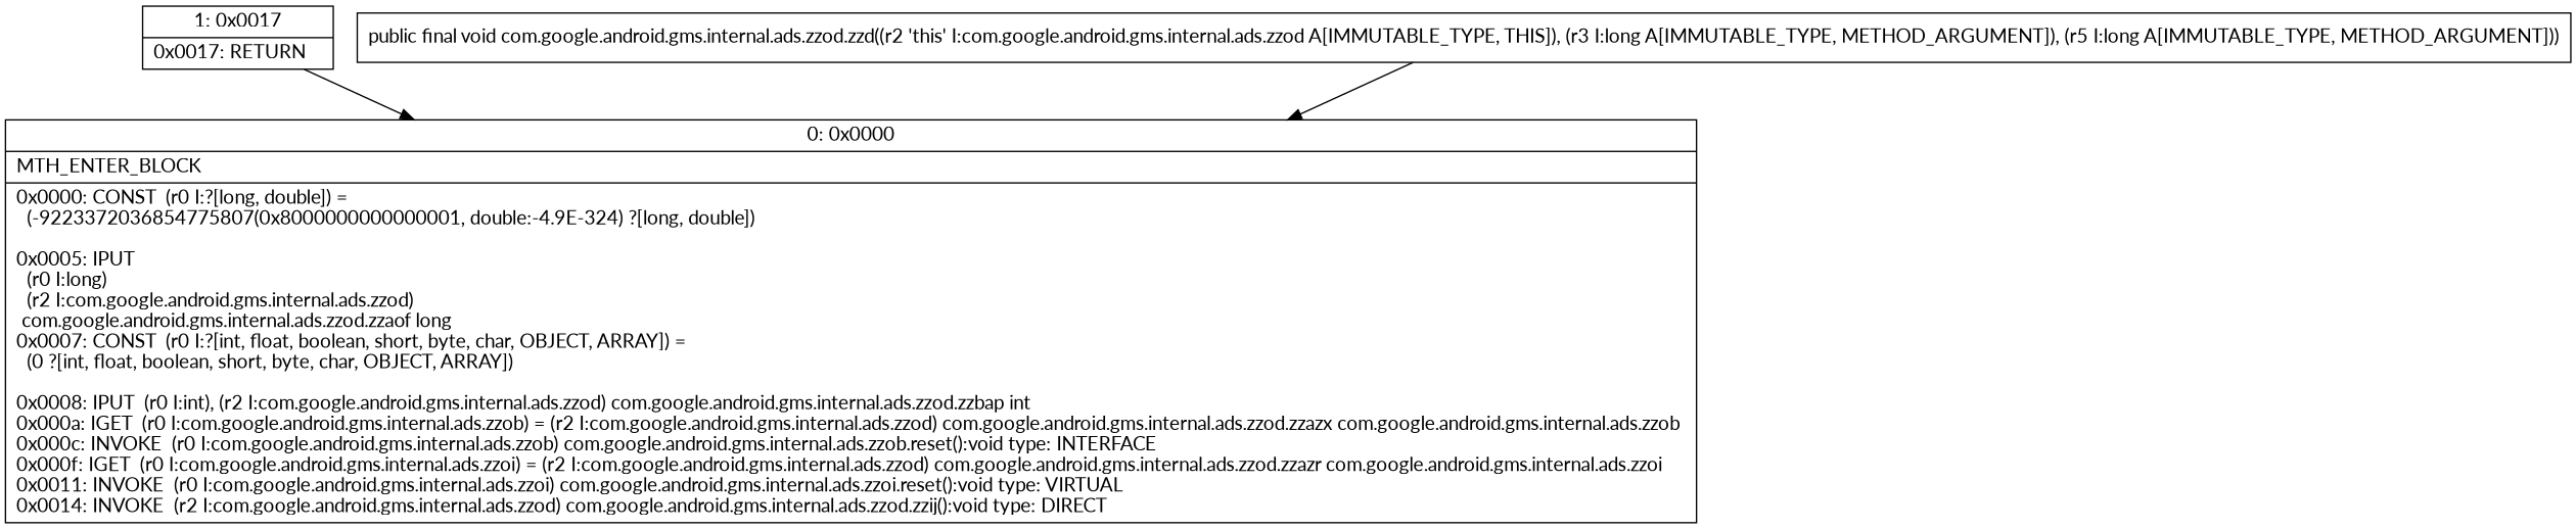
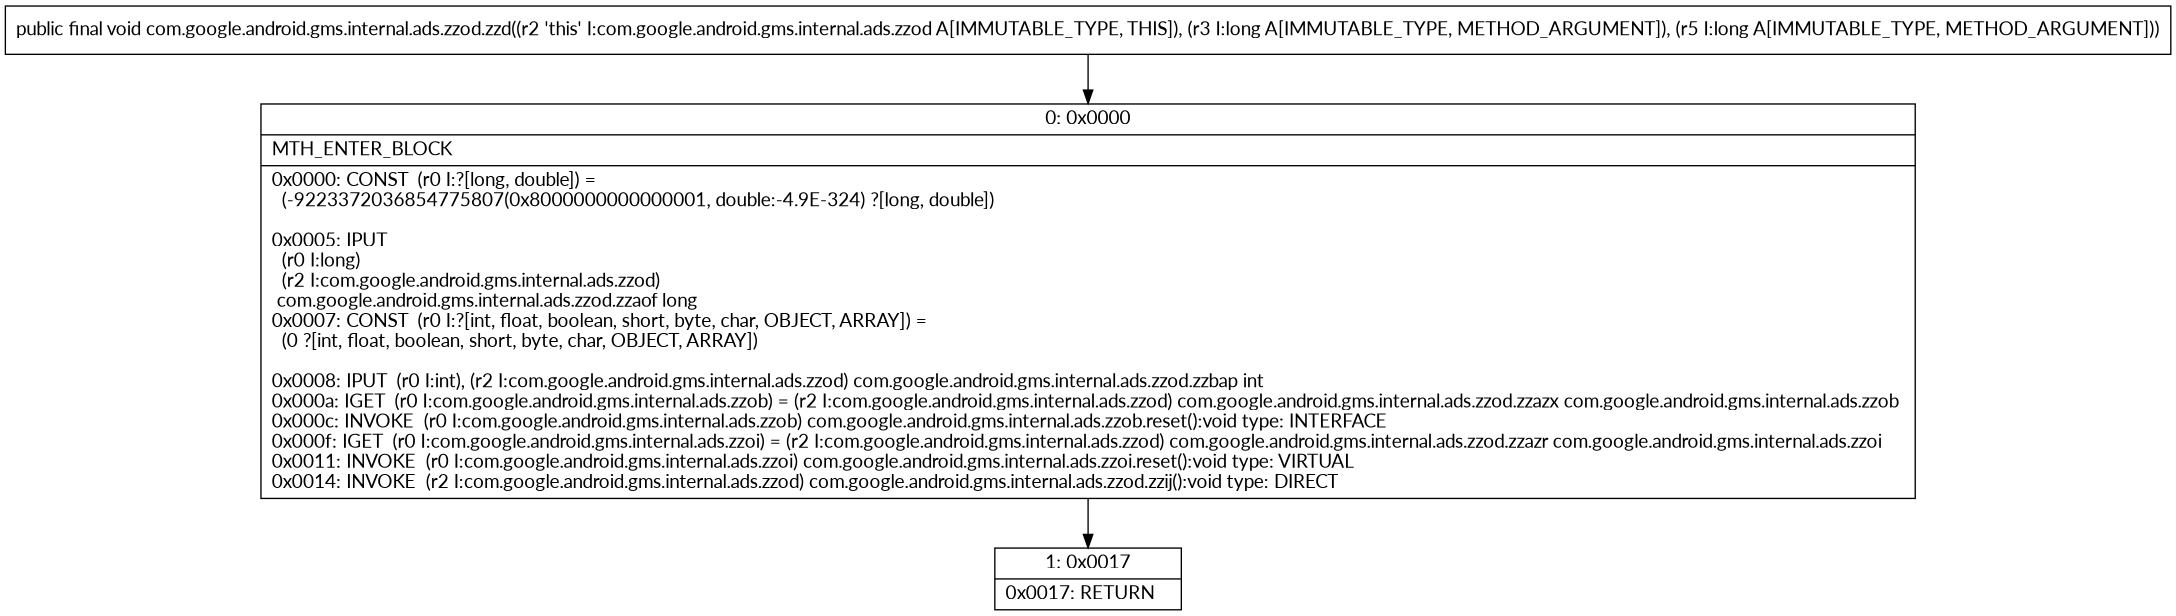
  digraph {
    fontname=Lato
    node [shape=record fontname=Lato]
    edge [fontname=Lato]
    n1 [label="{0\:\ 0x0000|MTH_ENTER_BLOCK\l|0x0000: CONST  (r0 I:?[long, double]) = \l  (\-9223372036854775807(0x8000000000000001, double:\-4.9E\-324) ?[long, double])\l \l0x0005: IPUT  \l  (r0 I:long)\l  (r2 I:com.google.android.gms.internal.ads.zzod)\l com.google.android.gms.internal.ads.zzod.zzaof long \l0x0007: CONST  (r0 I:?[int, float, boolean, short, byte, char, OBJECT, ARRAY]) = \l  (0 ?[int, float, boolean, short, byte, char, OBJECT, ARRAY])\l \l0x0008: IPUT  (r0 I:int), (r2 I:com.google.android.gms.internal.ads.zzod) com.google.android.gms.internal.ads.zzod.zzbap int \l0x000a: IGET  (r0 I:com.google.android.gms.internal.ads.zzob) = (r2 I:com.google.android.gms.internal.ads.zzod) com.google.android.gms.internal.ads.zzod.zzazx com.google.android.gms.internal.ads.zzob \l0x000c: INVOKE  (r0 I:com.google.android.gms.internal.ads.zzob) com.google.android.gms.internal.ads.zzob.reset():void type: INTERFACE \l0x000f: IGET  (r0 I:com.google.android.gms.internal.ads.zzoi) = (r2 I:com.google.android.gms.internal.ads.zzod) com.google.android.gms.internal.ads.zzod.zzazr com.google.android.gms.internal.ads.zzoi \l0x0011: INVOKE  (r0 I:com.google.android.gms.internal.ads.zzoi) com.google.android.gms.internal.ads.zzoi.reset():void type: VIRTUAL \l0x0014: INVOKE  (r2 I:com.google.android.gms.internal.ads.zzod) com.google.android.gms.internal.ads.zzod.zzij():void type: DIRECT \l}"]
    n2 [label="{1\:\ 0x0017|0x0017: RETURN   \l}"]
    n3 [label="{public final void com.google.android.gms.internal.ads.zzod.zzd((r2 'this' I:com.google.android.gms.internal.ads.zzod A[IMMUTABLE_TYPE, THIS]), (r3 I:long A[IMMUTABLE_TYPE, METHOD_ARGUMENT]), (r5 I:long A[IMMUTABLE_TYPE, METHOD_ARGUMENT])) }"]
-   n2 -> n1
+   n1 -> n2
    n3 -> n1
  }
